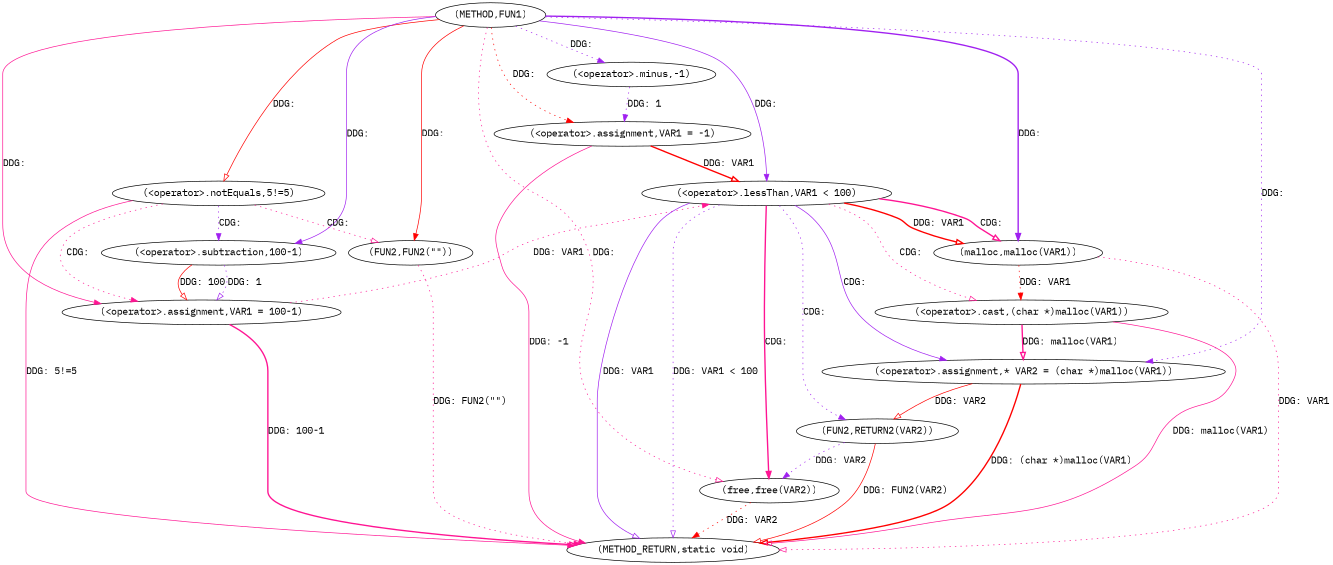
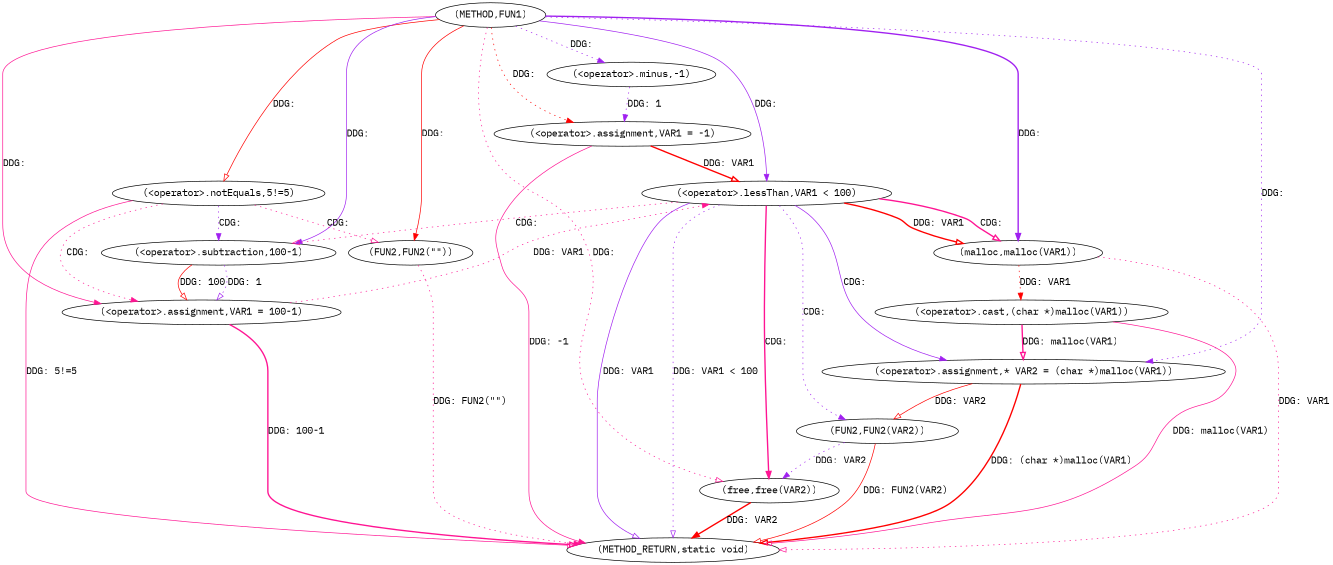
  digraph {
    fontname="IBM Plex Mono"
    node [fontname="IBM Plex Mono"]
    edge [arrowhead=normal color=deeppink fontname="IBM Plex Mono" style=dotted]
    n1 [label="(METHOD,FUN1)"]
    n2 [label="(<operator>.assignment,VAR1 = -1)"]
    n3 [label="(<operator>.minus,-1)"]
    n4 [label="(<operator>.notEquals,5!=5)"]
    n5 [label="(FUN2,FUN2(\"\"))"]
    n6 [label="(<operator>.assignment,VAR1 = 100-1)"]
    n7 [label="(<operator>.subtraction,100-1)"]
    n8 [label="(<operator>.lessThan,VAR1 < 100)"]
    n9 [label="(<operator>.assignment,* VAR2 = (char *)malloc(VAR1))"]
    n10 [label="(malloc,malloc(VAR1))"]
    n11 [label="(free,free(VAR2))"]
    n12 [label="(METHOD_RETURN,static void)"]
-   n13 [label="(FUN2,RETURN2(VAR2))"]
+   n13 [label="(FUN2,FUN2(VAR2))"]
    n14 [label="(<operator>.cast,(char *)malloc(VAR1))"]
    n1 -> n2 [color=red label="DDG: "]
    n1 -> n3 [color=purple label="DDG: "]
    n1 -> n4 [arrowhead=onormal color=red label="DDG: " style=solid]
    n1 -> n5 [color=red label="DDG: " style=solid]
    n1 -> n6 [label="DDG: " style=solid]
    n1 -> n7 [color=purple label="DDG: " style=solid]
    n1 -> n8 [color=purple label="DDG: " style=solid]
    n1 -> n9 [color=purple label="DDG: "]
    n1 -> n10 [color=purple label="DDG: " style=bold]
    n1 -> n11 [arrowhead=onormal label="DDG: "]
    n2 -> n8 [arrowhead=onormal color=red label="DDG: VAR1" style=bold]
    n2 -> n12 [label="DDG: -1" style=solid]
    n3 -> n2 [color=purple label="DDG: 1"]
    n4 -> n5 [arrowhead=onormal label="CDG: "]
    n4 -> n6 [label="CDG: "]
    n4 -> n7 [color=purple label="CDG: "]
-   n4 -> n12 [label="DDG: 5!=5" style=solid]
+   n4 -> n12 [arrowhead=onormal label="DDG: 5!=5" style=solid]
    n5 -> n12 [label="DDG: FUN2(\"\")"]
    n6 -> n8 [label="DDG: VAR1"]
    n6 -> n12 [arrowhead=onormal label="DDG: 100-1" style=bold]
    n7 -> n6 [arrowhead=onormal color=red label="DDG: 100" style=solid]
    n7 -> n6 [arrowhead=onormal color=purple label="DDG: 1"]
    n8 -> n9 [color=purple label="CDG: " style=solid]
    n8 -> n10 [arrowhead=onormal color=red label="DDG: VAR1" style=bold]
    n8 -> n10 [arrowhead=onormal label="CDG: " style=bold]
    n8 -> n11 [label="CDG: " style=bold]
    n8 -> n12 [arrowhead=onormal color=purple label="DDG: VAR1" style=solid]
    n8 -> n12 [arrowhead=onormal color=purple label="DDG: VAR1 < 100"]
    n8 -> n13 [color=purple label="CDG: "]
-   n8 -> n14 [arrowhead=onormal label="CDG: "]
+   n8 -> n7 [arrowhead=onormal label="CDG: "]
    n9 -> n12 [arrowhead=onormal color=red label="DDG: (char *)malloc(VAR1)" style=bold]
    n9 -> n13 [arrowhead=onormal color=red label="DDG: VAR2" style=solid]
    n10 -> n12 [arrowhead=onormal label="DDG: VAR1"]
    n10 -> n14 [color=red label="DDG: VAR1"]
-   n11 -> n12 [color=red label="DDG: VAR2"]
+   n11 -> n12 [color=red label="DDG: VAR2" style=bold]
    n13 -> n11 [color=purple label="DDG: VAR2"]
    n13 -> n12 [arrowhead=onormal color=red label="DDG: FUN2(VAR2)" style=solid]
    n14 -> n9 [arrowhead=onormal label="DDG: malloc(VAR1)" style=bold]
    n14 -> n12 [arrowhead=onormal label="DDG: malloc(VAR1)" style=solid]
  }
